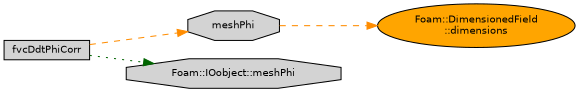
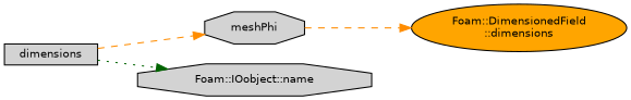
  digraph {
    rankdir=LR
    node [color=black fillcolor=lightgrey fontname=Helvetica fontsize=10 shape=octagon style=filled]
    edge [color=darkorange fontname=Helvetica fontsize=10 labelfontname=Helvetica labelfontsize=10 style=dashed]
-   n1 [fontcolor=black height=0.2 label=fvcDdtPhiCorr shape=box width=0.4]
+   n1 [fontcolor=black height=0.2 label=dimensions shape=box width=0.4]
    n2 [height=0.2 label=meshPhi width=0.4]
-   n3 [height=0.2 label="Foam::IOobject::meshPhi" width=0.4]
+   n3 [height=0.2 label="Foam::IOobject::name" width=0.4]
    n4 [fillcolor=orange height=0.2 label="Foam::DimensionedField\l::dimensions" shape=ellipse width=0.4]
    n1 -> n2
    n1 -> n3 [color=darkgreen style=dotted]
    n2 -> n4
  }
